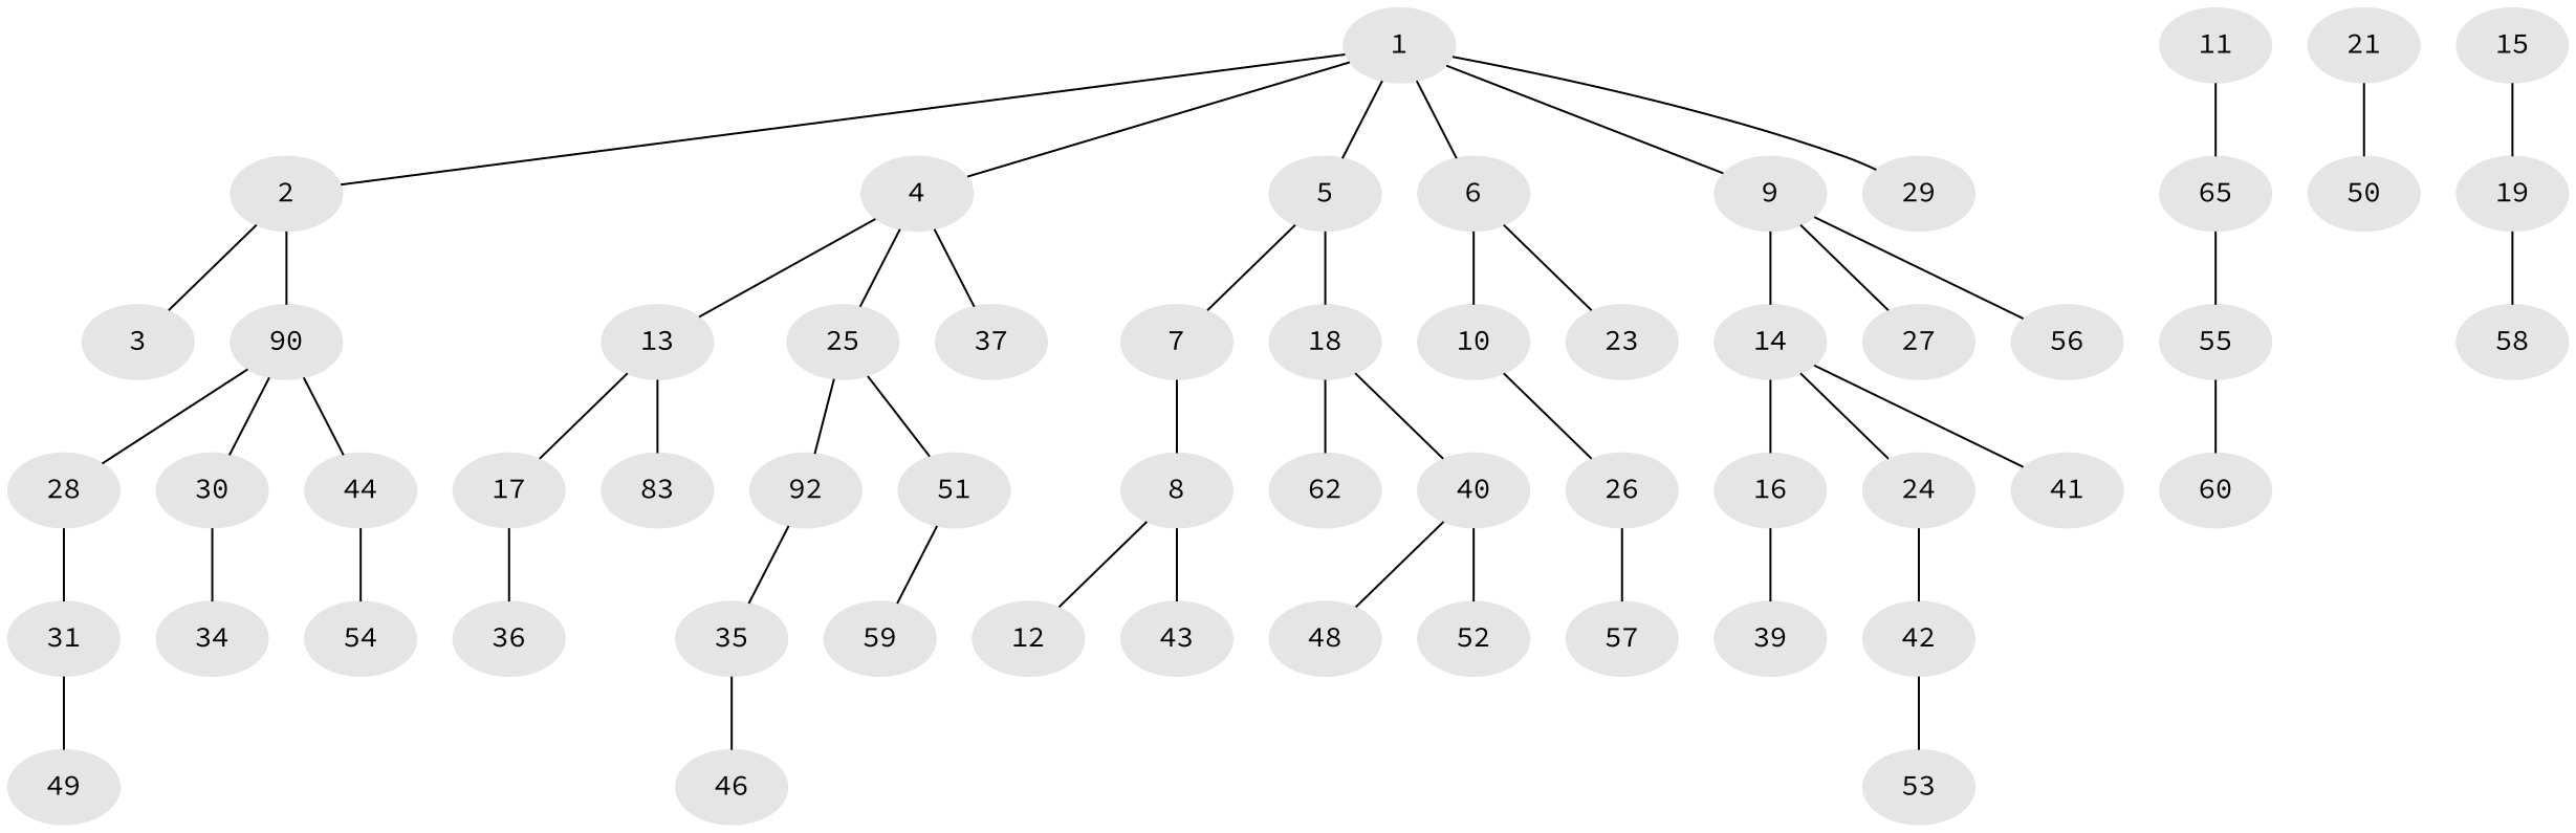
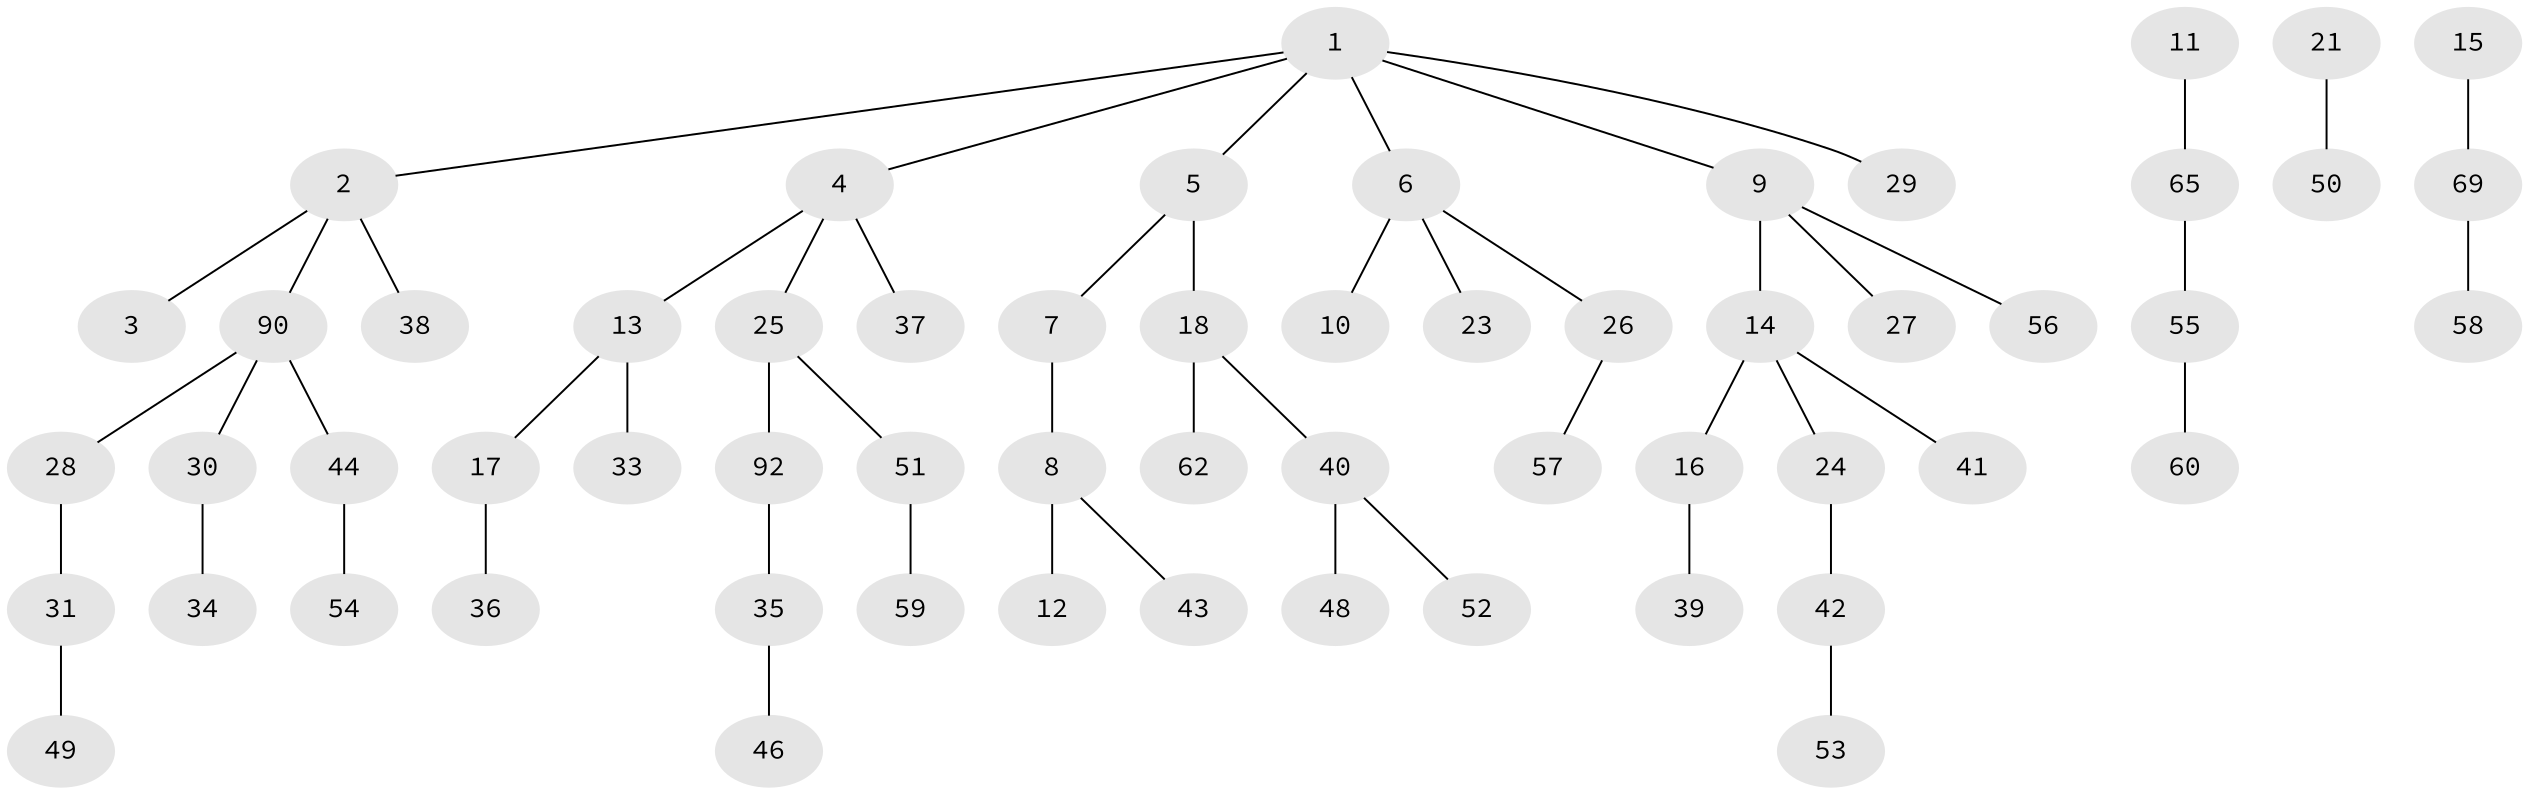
  graph {
    fontname="Source Code Pro"
    node [color=gray90 fontname="Source Code Pro" style=filled]
    edge [fontname="Source Code Pro"]
    1
    2
    4
    5
    6
    9
    29
    3
    n9 [label=90]
+   38
    13
    25
    37
    7
    18
    10
    23
    26
    14
    27
    56
    n22 [label=65]
    11
    28
    30
    44
    21
    50
    17
-   33 [label=83]
+   33
    n31 [label=92]
    51
    8
    n34 [label=62]
    40
    57
    12
    43
    16
    24
    41
    15
-   19
+   19 [label=69]
    55
    36
    39
    42
    58
    48
    52
    31
    34
    54
    53
    35
    59
    49
    46
    60
    1 -- 2
    1 -- 4
    1 -- 5
    1 -- 6
    1 -- 9
    1 -- 29
    2 -- 3
    2 -- n9
+   2 -- 38
    4 -- 13
    4 -- 25
    4 -- 37
    5 -- 7
    5 -- 18
    6 -- 10
    6 -- 23
-   10 -- 26
+   6 -- 26
    9 -- 14
    9 -- 27
    9 -- 56
    n9 -- 28
    n9 -- 30
    n9 -- 44
    13 -- 17
    13 -- 33
    25 -- n31
    25 -- 51
    7 -- 8
    18 -- n34
    18 -- 40
    26 -- 57
    14 -- 16
    14 -- 24
    14 -- 41
    n22 -- 55
    11 -- n22
    28 -- 31
    30 -- 34
    44 -- 54
    21 -- 50
    17 -- 36
    n31 -- 35
    51 -- 59
    8 -- 12
    8 -- 43
    40 -- 48
    40 -- 52
    16 -- 39
    24 -- 42
    15 -- 19
    19 -- 58
    55 -- 60
    42 -- 53
    31 -- 49
    35 -- 46
  }
